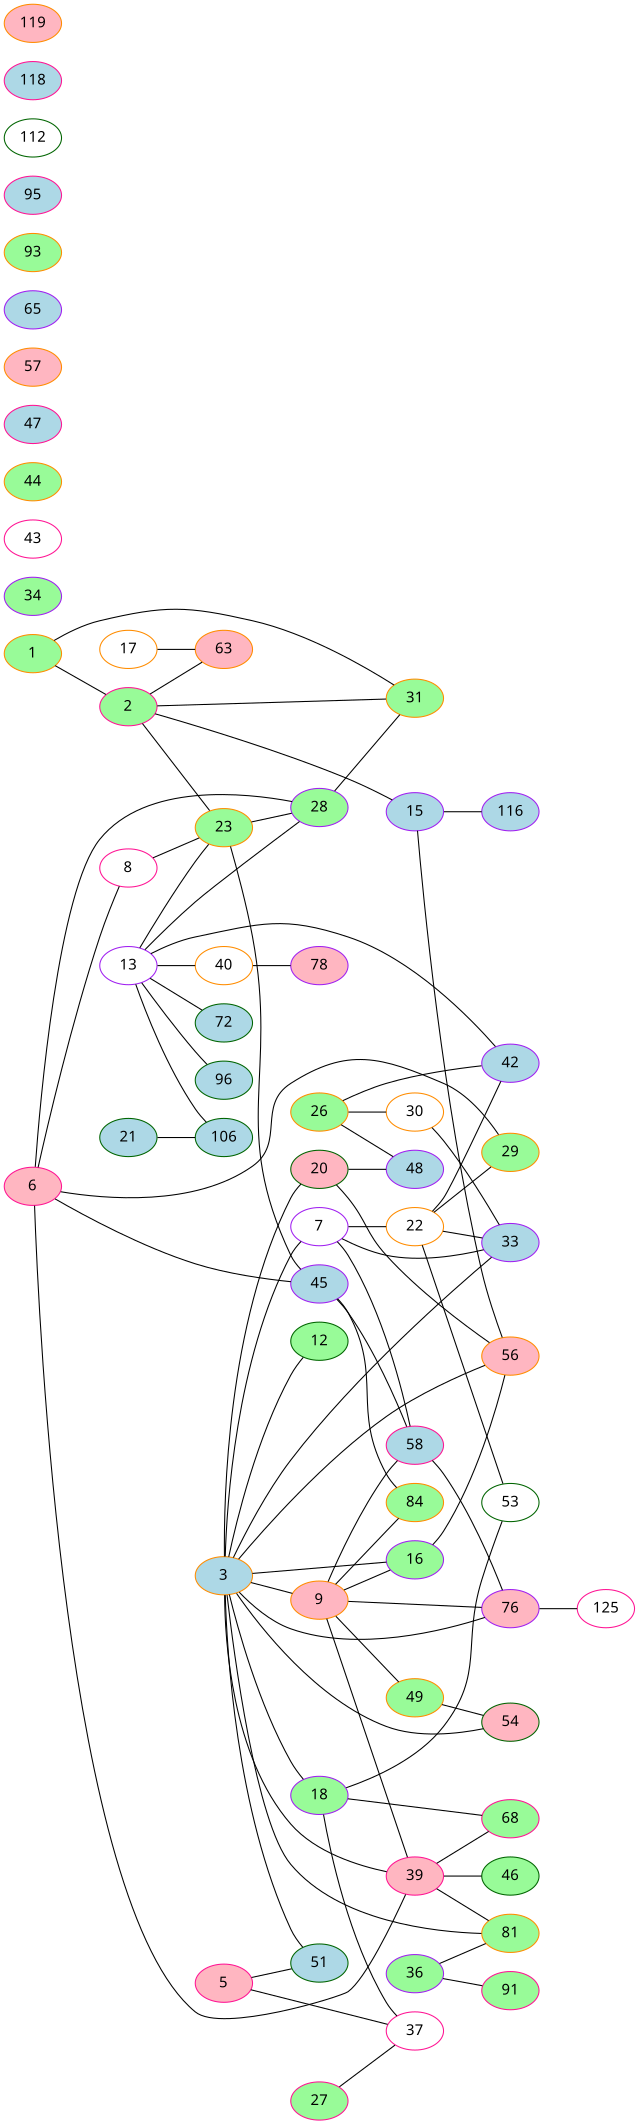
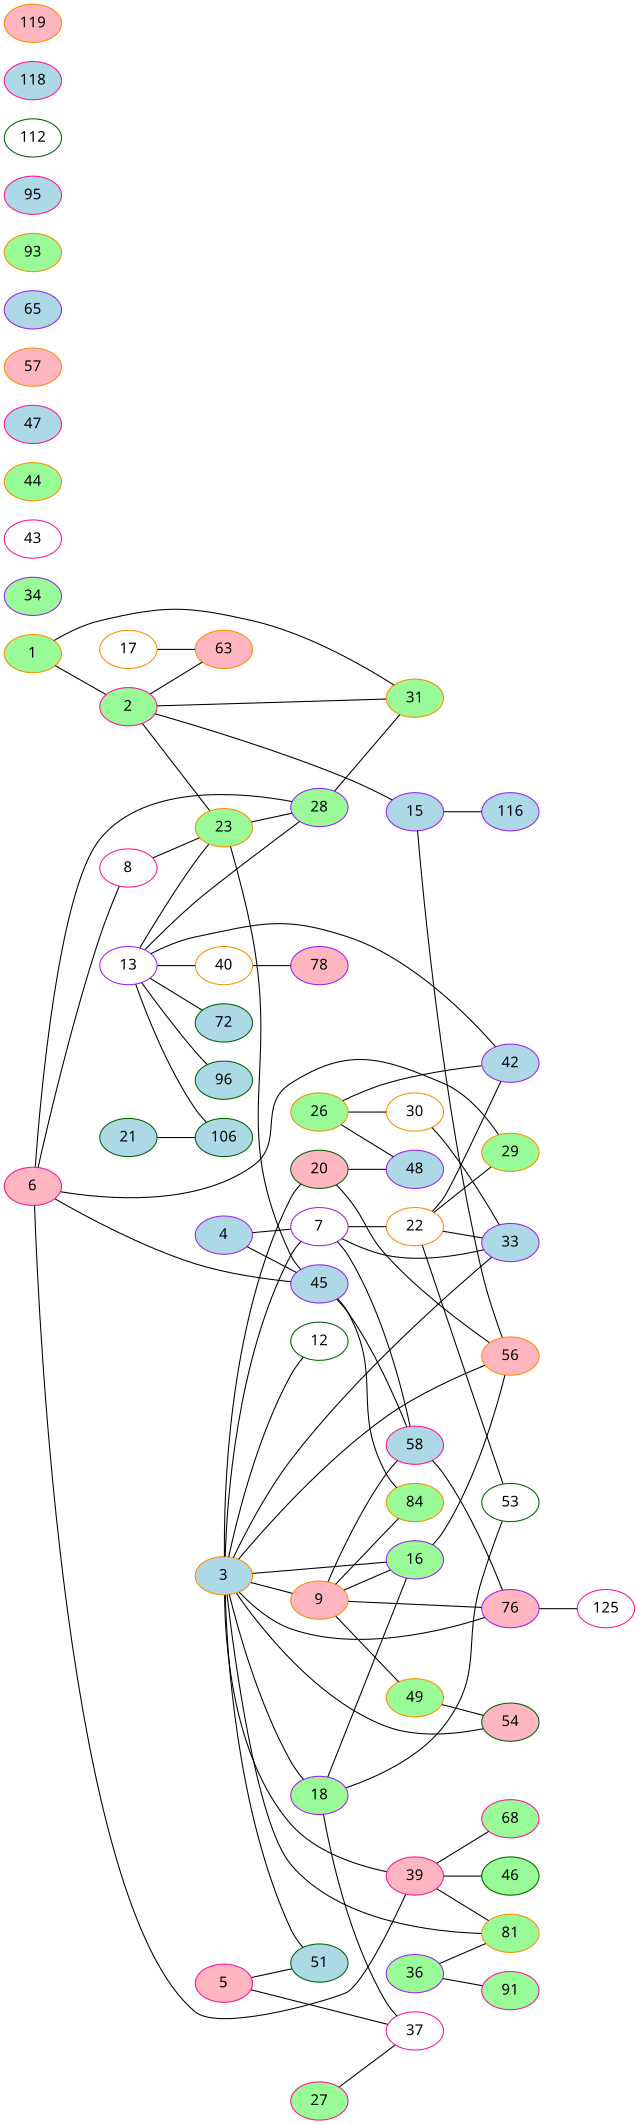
  graph {
    fontname="Noto Sans"
    rankdir=LR
    node [color=darkorange fillcolor=palegreen fontname="Noto Sans" style=filled]
    edge [fontname="Noto Sans"]
    1 [super="+75+10"]
    2 [color=deeppink super="+14+82+25"]
    31 [super="+113"]
    15 [color=purple fillcolor=lightblue super="+85"]
    23 [super="+114+87"]
    63 [fillcolor=lightpink]
    56 [fillcolor=lightpink super="+74"]
    116 [color=purple fillcolor=lightblue]
    45 [color=purple fillcolor=lightblue super="+122+80+92"]
    28 [color=purple super="+52+101"]
    3 [fillcolor=lightblue super="+70+102+64+59"]
    7 [color=purple fillcolor=white super="+100+11"]
    9 [fillcolor=lightpink super="+24+111"]
-   12 [color=darkgreen]
+   12 [color=darkgreen fillcolor=white]
    16 [color=purple super="+60+19"]
    18 [color=purple super="+107"]
    20 [color=darkgreen fillcolor=lightpink super="+99"]
    33 [color=purple fillcolor=lightblue super="+55"]
    39 [color=deeppink fillcolor=lightpink super="+41"]
    51 [color=darkgreen fillcolor=lightblue super="+89"]
    54 [color=darkgreen fillcolor=lightpink]
    n22 [color=purple fillcolor=lightpink label=76]
    81
    22 [fillcolor=white super="+124+38"]
    58 [color=deeppink fillcolor=lightblue]
    49
    84
    37 [color=deeppink fillcolor=white super="+50"]
    53 [color=darkgreen fillcolor=white]
    68 [color=deeppink]
    48 [color=purple fillcolor=lightblue]
    46 [color=darkgreen]
    125 [color=deeppink fillcolor=white]
+   4 [color=purple fillcolor=lightblue]
    5 [color=deeppink fillcolor=lightpink]
    6 [color=deeppink fillcolor=lightpink super="+103"]
    8 [color=deeppink fillcolor=white super="+117"]
    29
    42 [color=purple fillcolor=lightblue super="+127"]
    13 [color=purple fillcolor=white super="+62"]
    n41 [color=darkgreen fillcolor=lightblue label=72]
    40 [fillcolor=white]
    96 [color=darkgreen fillcolor=lightblue super="+105+104"]
    106 [color=darkgreen fillcolor=lightblue super="+108"]
    78 [color=purple fillcolor=lightpink super="+120"]
    17 [fillcolor=white super="+69+115"]
    21 [color=darkgreen fillcolor=lightblue]
    26 [super="+83"]
    30 [fillcolor=white super="+88"]
    27 [color=deeppink]
    34 [color=purple]
    36 [color=purple super="+97+77"]
    91 [color=deeppink]
    43 [color=deeppink fillcolor=white]
    44
    47 [color=deeppink fillcolor=lightblue]
    57 [fillcolor=lightpink]
    65 [color=purple fillcolor=lightblue]
    93
    95 [color=deeppink fillcolor=lightblue]
    112 [color=darkgreen fillcolor=white]
    118 [color=deeppink fillcolor=lightblue]
    119 [fillcolor=lightpink]
    1 -- 2
    1 -- 31
    2 -- 31
    2 -- 15
    2 -- 23
    2 -- 63
    15 -- 56
    15 -- 116
    23 -- 45
    23 -- 28
    45 -- 58
    45 -- 84
    28 -- 31
    3 -- 56
    3 -- 7
    3 -- 9
    3 -- 12
    3 -- 16 [weight=2]
    3 -- 18
    3 -- 20
    3 -- 33
    3 -- 39
    3 -- 51
    3 -- 54
    3 -- n22
    3 -- 81
    7 -- 33
    7 -- 22
    7 -- 58
    9 -- 16
-   9 -- 39
    9 -- n22
    9 -- 58
    9 -- 49
    9 -- 84
    16 -- 56
    18 -- 37
    18 -- 53
-   18 -- 68
+   18 -- 16
    20 -- 56
    20 -- 48
    39 -- 81
    39 -- 68
    39 -- 46
    n22 -- 125
    22 -- 33
    22 -- 53
    22 -- 29
    22 -- 42
    58 -- n22
    49 -- 54
+   4 -- 45
+   4 -- 7
    5 -- 51
    5 -- 37
    6 -- 45
    6 -- 28
    6 -- 39
    6 -- 8
    6 -- 29
    8 -- 23
    13 -- 23
    13 -- 28
    13 -- 42
    13 -- n41
    13 -- 40
    13 -- 96
    13 -- 106
    40 -- 78
    17 -- 63
    21 -- 106
    26 -- 48
    26 -- 42
    26 -- 30
    30 -- 33
    27 -- 37
    36 -- 81
    36 -- 91
  }
